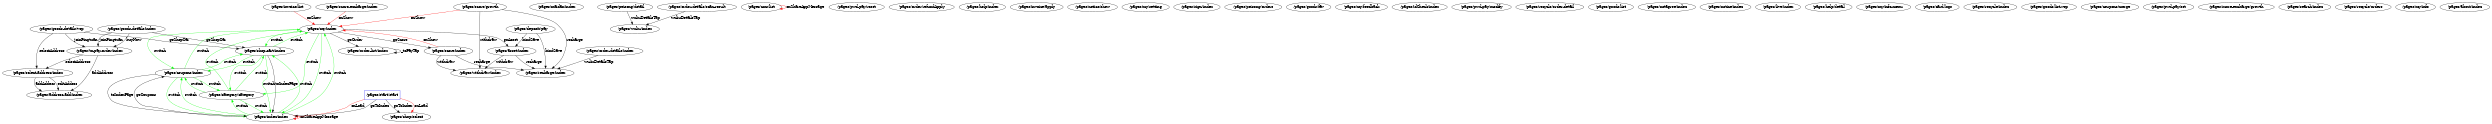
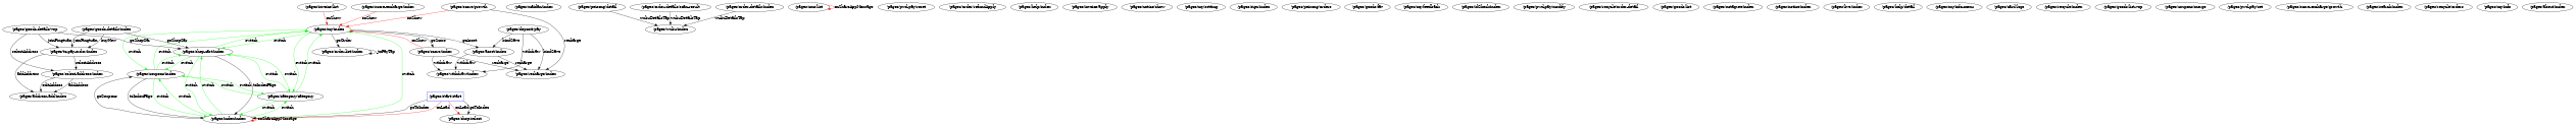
  digraph {
    n1 [label="/pages/invoice/list"]
    n2 [label="/pages/my/index"]
    n3 [label="/pages/shop-cart/index"]
    n4 [label="/pages/index/index"]
    n5 [label="/pages/category/category"]
    n6 [label="/pages/coupons/index"]
    n7 [label="/pages/asset/index"]
    n8 [label="/pages/score/index"]
    n9 [label="/pages/order-list/index"]
    n10 [label="/pages/maidan/index"]
    n11 [label="/pages/peisong/detail"]
    n12 [label="/pages/wuliu/index"]
    n13 [label="/pages/address-add/index"]
    n14 [label="/pages/cms/list"]
    n15 [label="/pages/pwd-pay/reset"]
    n16 [label="/pages/order/refundApply"]
    n17 [label="/pages/help/index"]
    n18 [label="/pages/invoice/apply"]
    n19 [label="/pages/goods-details/index"]
    n20 [label="/pages/to-pay-order/index"]
    n21 [label="/pages/select-address/index"]
    n22 [label="/pages/notice/show"]
    n23 [label="/pages/my/setting"]
    n24 [label="/pages/order-details/scan-result"]
    n25 [label="/pages/sign/index"]
    n26 [label="/pages/peisong/orders"]
    n27 [label="/pages/goods-details/vop"]
    n28 [label="/pages/goods/fav"]
    n29 [label="/pages/deposit/pay"]
    n30 [label="/pages/recharge/index"]
    n31 [label="/pages/withdraw/index"]
    n32 [label="/pages/my/feedback"]
    n33 [label="/pages/shop/select"]
    n34 [label="/pages/order-details/index"]
    n35 [label="/pages/idCheck/index"]
    n36 [label="/pages/pwd-pay/modify"]
    n37 [color=blue label="/pages/start/start" shape=rectangle]
    n38 [label="/pages/recycle/order-detail"]
    n39 [label="/pages/goods/list"]
    n40 [label="/pages/notagree/index"]
    n41 [label="/pages/notice/index"]
    n42 [label="/pages/live/index"]
    n43 [label="/pages/help/detail"]
    n44 [label="/pages/my/info-menu"]
    n45 [label="/pages/score/growth"]
    n46 [label="/pages/card/logs"]
    n47 [label="/pages/recycle/index"]
    n48 [label="/pages/goods/list-vop"]
    n49 [label="/pages/coupons/merge"]
    n50 [label="/pages/pwd-pay/set"]
    n51 [label="/pages/score-excharge/growth"]
    n52 [label="/pages/search/index"]
    n53 [label="/pages/recycle/orders"]
    n54 [label="/pages/my/info"]
    n55 [label="/pages/about/index"]
    n56 [label="/pages/score-excharge/index"]
    n1 -> n2 [color=red label=onShow]
    n2 -> n3 [color=green label=switch]
-   n2 -> n4 [color=green label=switch]
    n2 -> n5 [color=green label=switch]
    n2 -> n6 [color=green label=switch]
    n2 -> n7 [label=goAsset]
    n2 -> n8 [label=goScore]
    n2 -> n9 [label=goOrder]
    n3 -> n2 [color=green label=switch]
    n3 -> n4 [color=green label=switch]
    n3 -> n4 [label=toIndexPage]
    n3 -> n5 [color=green label=switch]
    n3 -> n6 [color=green label=switch]
    n4 -> n2 [color=green label=switch]
    n4 -> n3 [color=green label=switch]
    n4 -> n4 [color=red label=onShareAppMessage]
    n4 -> n5 [color=green label=switch]
    n4 -> n6 [color=green label=switch]
    n4 -> n6 [label=goCoupons]
    n5 -> n2 [color=green label=switch]
    n5 -> n3 [color=green label=switch]
    n5 -> n4 [color=green label=switch]
    n5 -> n6 [color=green label=switch]
    n6 -> n2 [color=green label=switch]
    n6 -> n3 [color=green label=switch]
    n6 -> n4 [color=green label=switch]
    n6 -> n4 [label=toIndexPage]
    n6 -> n5 [color=green label=switch]
    n7 -> n30 [label=recharge]
    n7 -> n31 [label=withdraw]
    n8 -> n2 [color=red label=onShow]
    n8 -> n30 [label=recharge]
    n8 -> n31 [label=withdraw]
    n9 -> n9 [label=_toPayTap]
    n11 -> n12 [label=wuliuDetailsTap]
    n14 -> n14 [color=red label=onShareAppMessage]
    n19 -> n3 [label=goShopCar]
    n19 -> n20 [label=joinPingtuan]
    n19 -> n20 [label=buyNow]
    n20 -> n13 [label=addAddress]
    n20 -> n21 [label=selectAddress]
    n21 -> n13 [label=addAddess]
    n21 -> n13 [label=editAddess]
    n24 -> n12 [label=wuliuDetailsTap]
    n27 -> n3 [label=goShopCar]
    n27 -> n20 [label=joinPingtuan]
    n27 -> n21 [label=selectAddress]
    n29 -> n7 [label=bindSave]
    n29 -> n30 [label=bindSave]
-   n34 -> n30 [label=wuliuDetailsTap]
+   n34 -> n12 [label=wuliuDetailsTap]
    n37 -> n4 [color=red label=onLoad]
    n37 -> n4 [label=goToIndex]
    n37 -> n33 [color=red label=onLoad]
    n37 -> n33 [label=goToIndex]
    n45 -> n2 [color=red label=onShow]
    n45 -> n30 [label=recharge]
-   n45 -> n31 [label=withdraw]
+   n29 -> n31 [label=withdraw]
    n56 -> n2 [color=red label=onShow]
  }
